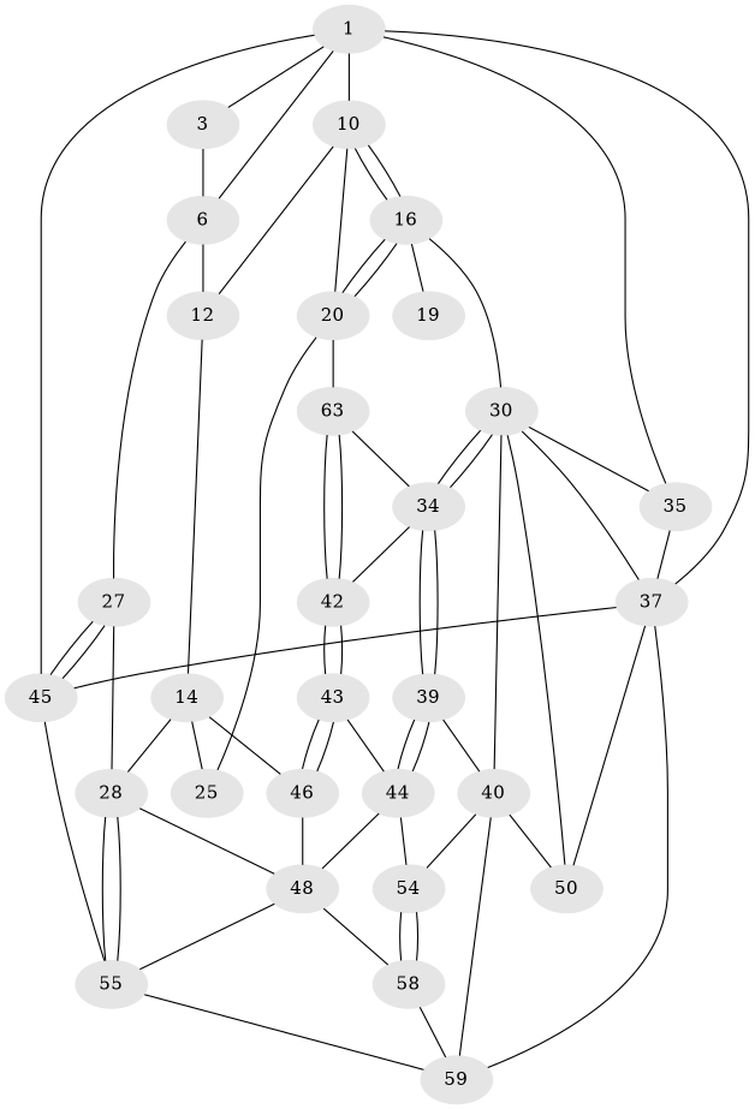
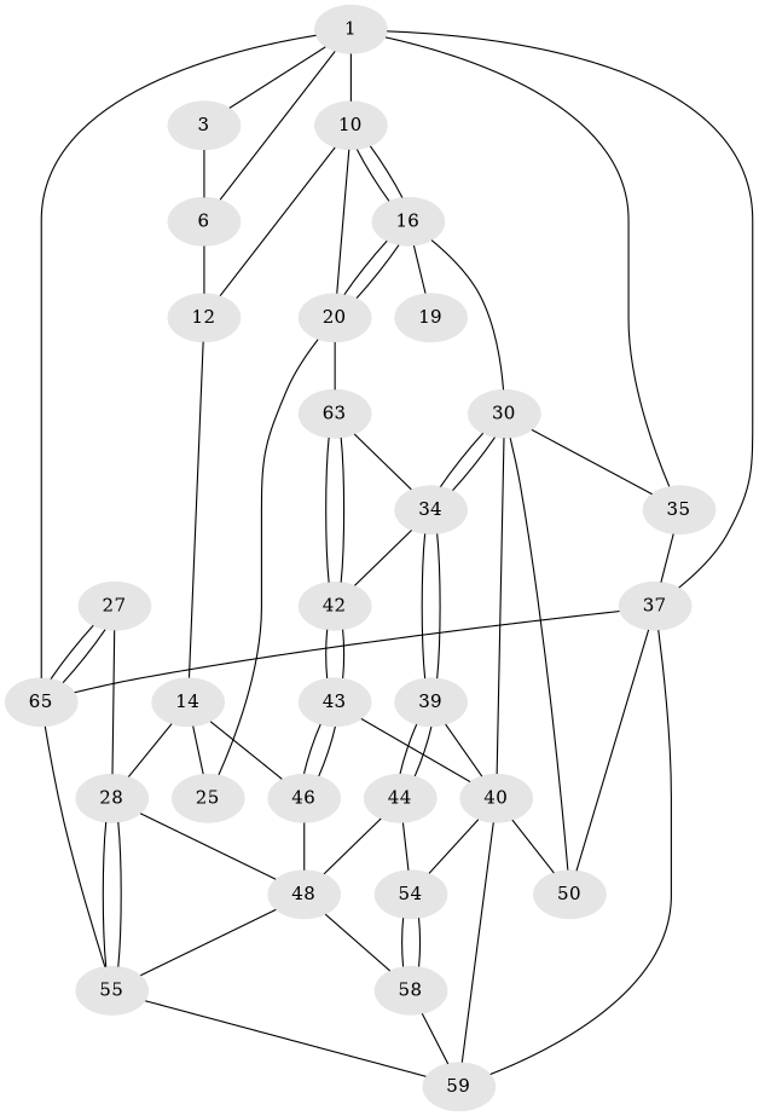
  graph {
    node [color=gray90 style=filled]
    1 [super="+2+4"]
    3
    6 [super="+7+22"]
    10 [super="+11"]
    35
    37 [super="+38"]
-   45
+   45 [label=65]
    12 [super="+13"]
    27
    16 [super="+17"]
    20 [super="+26"]
    50
    59 [super="+60"]
    55 [super="+57"]
    14 [super="+23"]
    28 [super="+29"]
    25
    46
    19
    30 [super="+31"]
    n21 [label=63]
    48 [super="+56+49"]
    34
    40 [super="+51"]
    42
    43
    58
    39
    54
    44 [super="+53"]
    1 -- 3
    1 -- 6
    1 -- 10 [weight=2]
    1 -- 35
    1 -- 37
    1 -- 45
    3 -- 6
    6 -- 12 [weight=3]
-   6 -- 27
    10 -- 12
    10 -- 16
    10 -- 16
    10 -- 20
    35 -- 37
    37 -- 45
    37 -- 50
    37 -- 59
    45 -- 55
    12 -- 14
    27 -- 45
    27 -- 45
    27 -- 28
    16 -- 20
    16 -- 20
    16 -- 19
    16 -- 30 [weight=2]
    20 -- 25
    20 -- n21
    55 -- 59
    14 -- 28
    14 -- 25
    14 -- 46
    28 -- 55
    28 -- 55
    28 -- 48
    46 -- 48
    30 -- 35
-   30 -- 37
    30 -- 50
    30 -- 34
    30 -- 34
    30 -- 40
    n21 -- 34
    n21 -- 42
    n21 -- 42
    48 -- 55
    48 -- 58
    34 -- 42
    34 -- 39
    34 -- 39
    40 -- 50
    40 -- 59
    40 -- 54
    42 -- 43
    42 -- 43
    43 -- 46
    43 -- 46
-   43 -- 44
+   43 -- 40
    58 -- 59
    39 -- 40
    39 -- 44
    39 -- 44
    54 -- 58
    54 -- 58
    44 -- 48
    44 -- 54
  }
